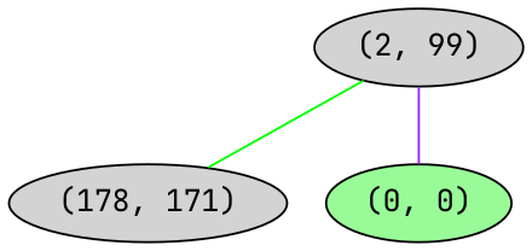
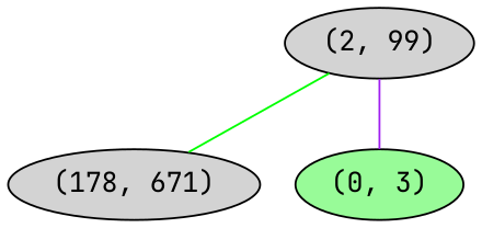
  graph {
    fontname="JetBrains Mono"
    node [fillcolor=lightgrey fontname="JetBrains Mono" style=filled]
    edge [fontname="JetBrains Mono"]
    n1 [label="(2, 99)"]
-   "(178, 171)"
-   "(0, 0)" [fillcolor=palegreen]
+   "(178, 171)" [label="(178, 671)"]
+   "(0, 0)" [fillcolor=palegreen label="(0, 3)"]
    n1 -- "(178, 171)" [color=green weight=2]
    n1 -- "(0, 0)" [color=purple weight=4]
  }
